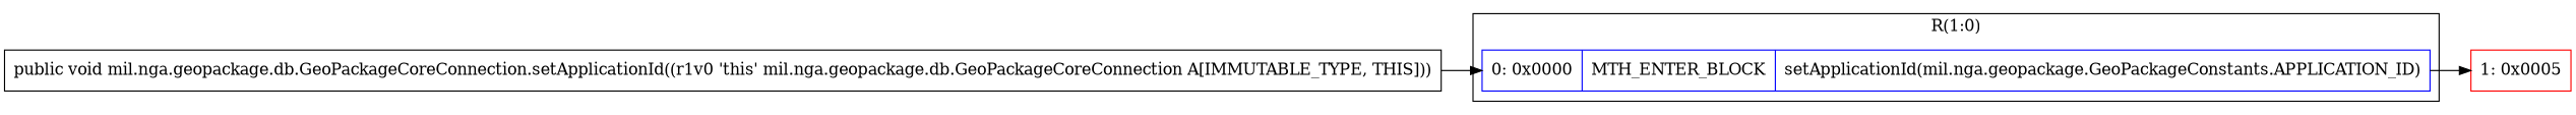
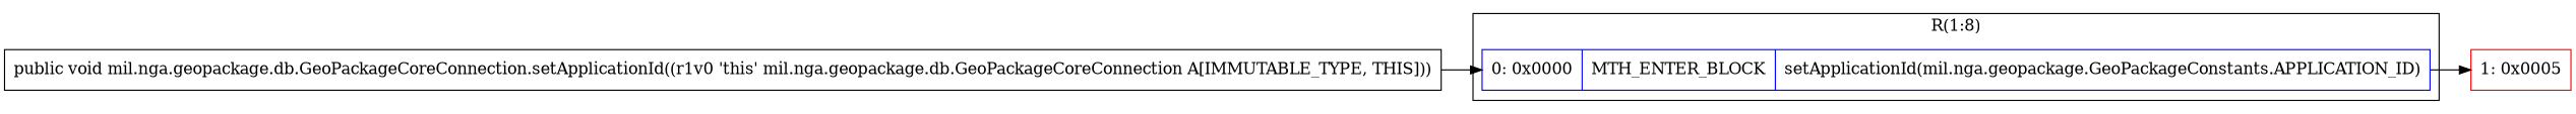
  digraph {
    rankdir=LR
    node [shape=record]
    n1 [color=blue label="{0\:\ 0x0000|MTH_ENTER_BLOCK\l|setApplicationId(mil.nga.geopackage.GeoPackageConstants.APPLICATION_ID)\l}"]
    n2 [color=red label="{1\:\ 0x0005}"]
    n3 [label="{public void mil.nga.geopackage.db.GeoPackageCoreConnection.setApplicationId((r1v0 'this' mil.nga.geopackage.db.GeoPackageCoreConnection A[IMMUTABLE_TYPE, THIS])) }"]
    subgraph cluster_1 {
-     label="R(1:0)"
+     label="R(1:8)"
      n1
    }
    n1 -> n2
    n3 -> n1
  }
